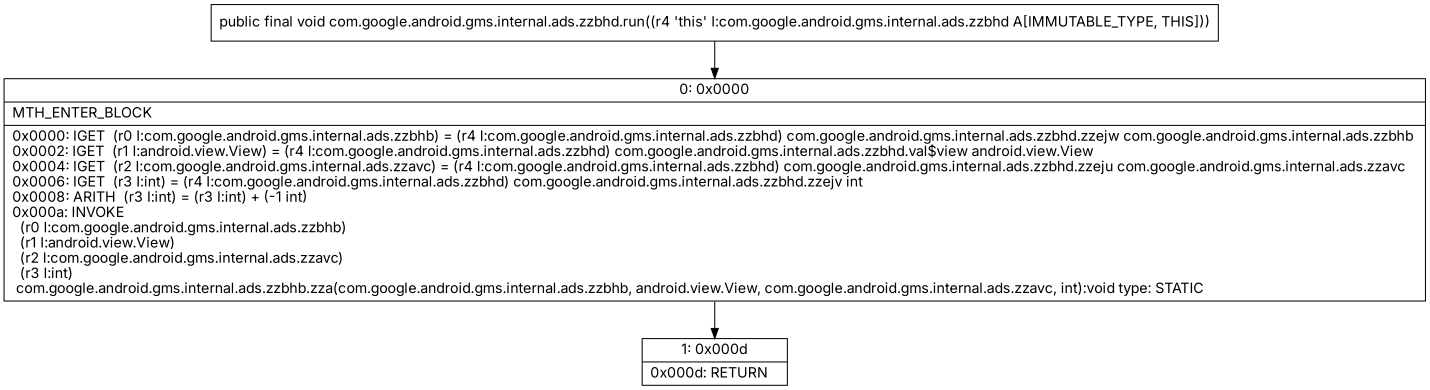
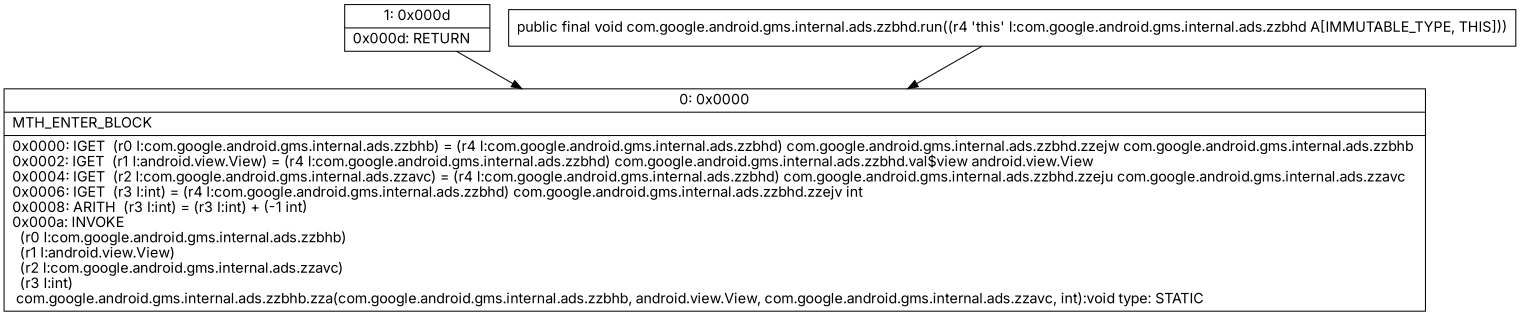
  digraph {
    fontname=Inter
    node [shape=record fontname=Inter]
    edge [fontname=Inter]
    n1 [label="{0\:\ 0x0000|MTH_ENTER_BLOCK\l|0x0000: IGET  (r0 I:com.google.android.gms.internal.ads.zzbhb) = (r4 I:com.google.android.gms.internal.ads.zzbhd) com.google.android.gms.internal.ads.zzbhd.zzejw com.google.android.gms.internal.ads.zzbhb \l0x0002: IGET  (r1 I:android.view.View) = (r4 I:com.google.android.gms.internal.ads.zzbhd) com.google.android.gms.internal.ads.zzbhd.val$view android.view.View \l0x0004: IGET  (r2 I:com.google.android.gms.internal.ads.zzavc) = (r4 I:com.google.android.gms.internal.ads.zzbhd) com.google.android.gms.internal.ads.zzbhd.zzeju com.google.android.gms.internal.ads.zzavc \l0x0006: IGET  (r3 I:int) = (r4 I:com.google.android.gms.internal.ads.zzbhd) com.google.android.gms.internal.ads.zzbhd.zzejv int \l0x0008: ARITH  (r3 I:int) = (r3 I:int) + (\-1 int) \l0x000a: INVOKE  \l  (r0 I:com.google.android.gms.internal.ads.zzbhb)\l  (r1 I:android.view.View)\l  (r2 I:com.google.android.gms.internal.ads.zzavc)\l  (r3 I:int)\l com.google.android.gms.internal.ads.zzbhb.zza(com.google.android.gms.internal.ads.zzbhb, android.view.View, com.google.android.gms.internal.ads.zzavc, int):void type: STATIC \l}"]
    n2 [label="{1\:\ 0x000d|0x000d: RETURN   \l}"]
    n3 [label="{public final void com.google.android.gms.internal.ads.zzbhd.run((r4 'this' I:com.google.android.gms.internal.ads.zzbhd A[IMMUTABLE_TYPE, THIS])) }"]
-   n1 -> n2
+   n2 -> n1
    n3 -> n1
  }
